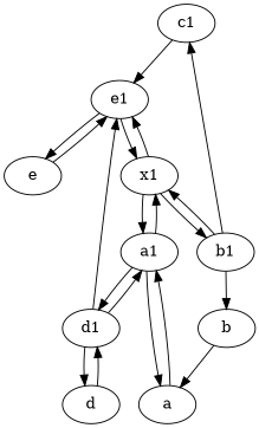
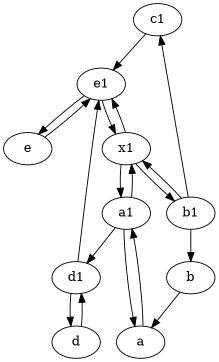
  digraph {
    c1
    e1
    x1
    e
    b1
    b
    a
    a1
    d1
    d
    c1 -> e1
    e1 -> x1
    e1 -> e
    x1 -> e1
    x1 -> b1
    x1 -> a1
    e -> e1
    b1 -> c1
    b1 -> x1
    b1 -> b
    b -> a
    a -> a1
    a1 -> x1
    a1 -> a
    a1 -> d1
    d1 -> e1
-   d1 -> a1
    d1 -> d
    d -> d1
  }
